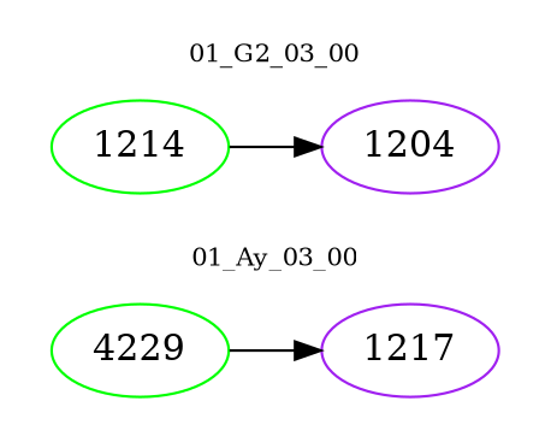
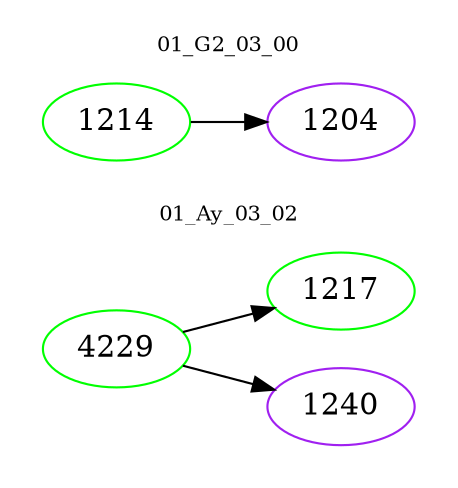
  digraph {
    rankdir=LR
    node [color=purple]
    edge [color=black]
    n1 [color=green label=4229]
-   n3 [label=1217]
+   n2 [label=1240]
+   n3 [color=green label=1217]
    n4 [color=green label=1214]
    n5 [label=1204]
    subgraph cluster_1 {
      color=white
      fontsize=10
-     label="01_Ay_03_00"
+     label="01_Ay_03_02"
      n1
+     n2
      n3
    }
    subgraph cluster_2 {
      color=white
      fontsize=10
      label="01_G2_03_00"
      n4
      n5
    }
+   n1 -> n2
    n1 -> n3
    n4 -> n5
  }
